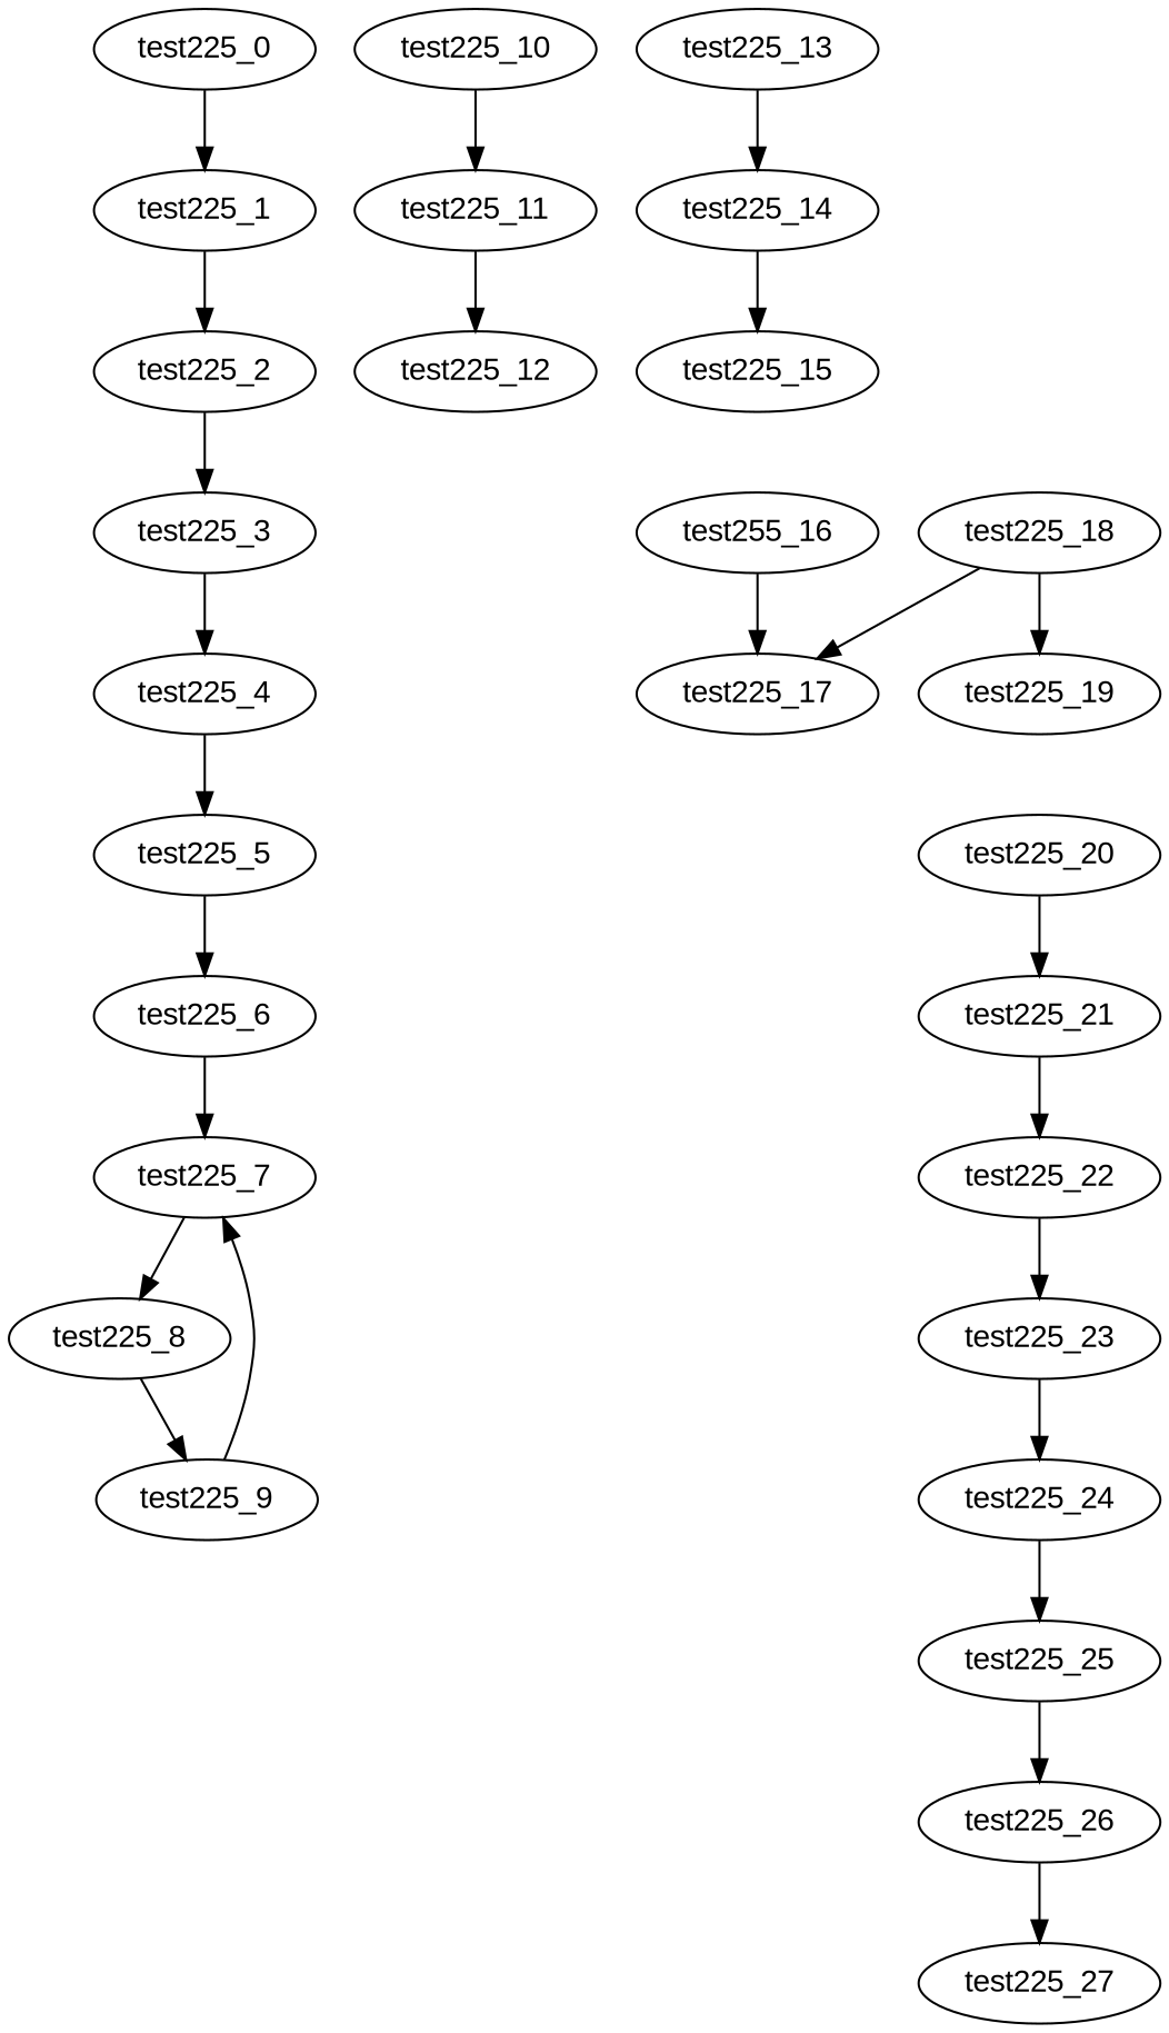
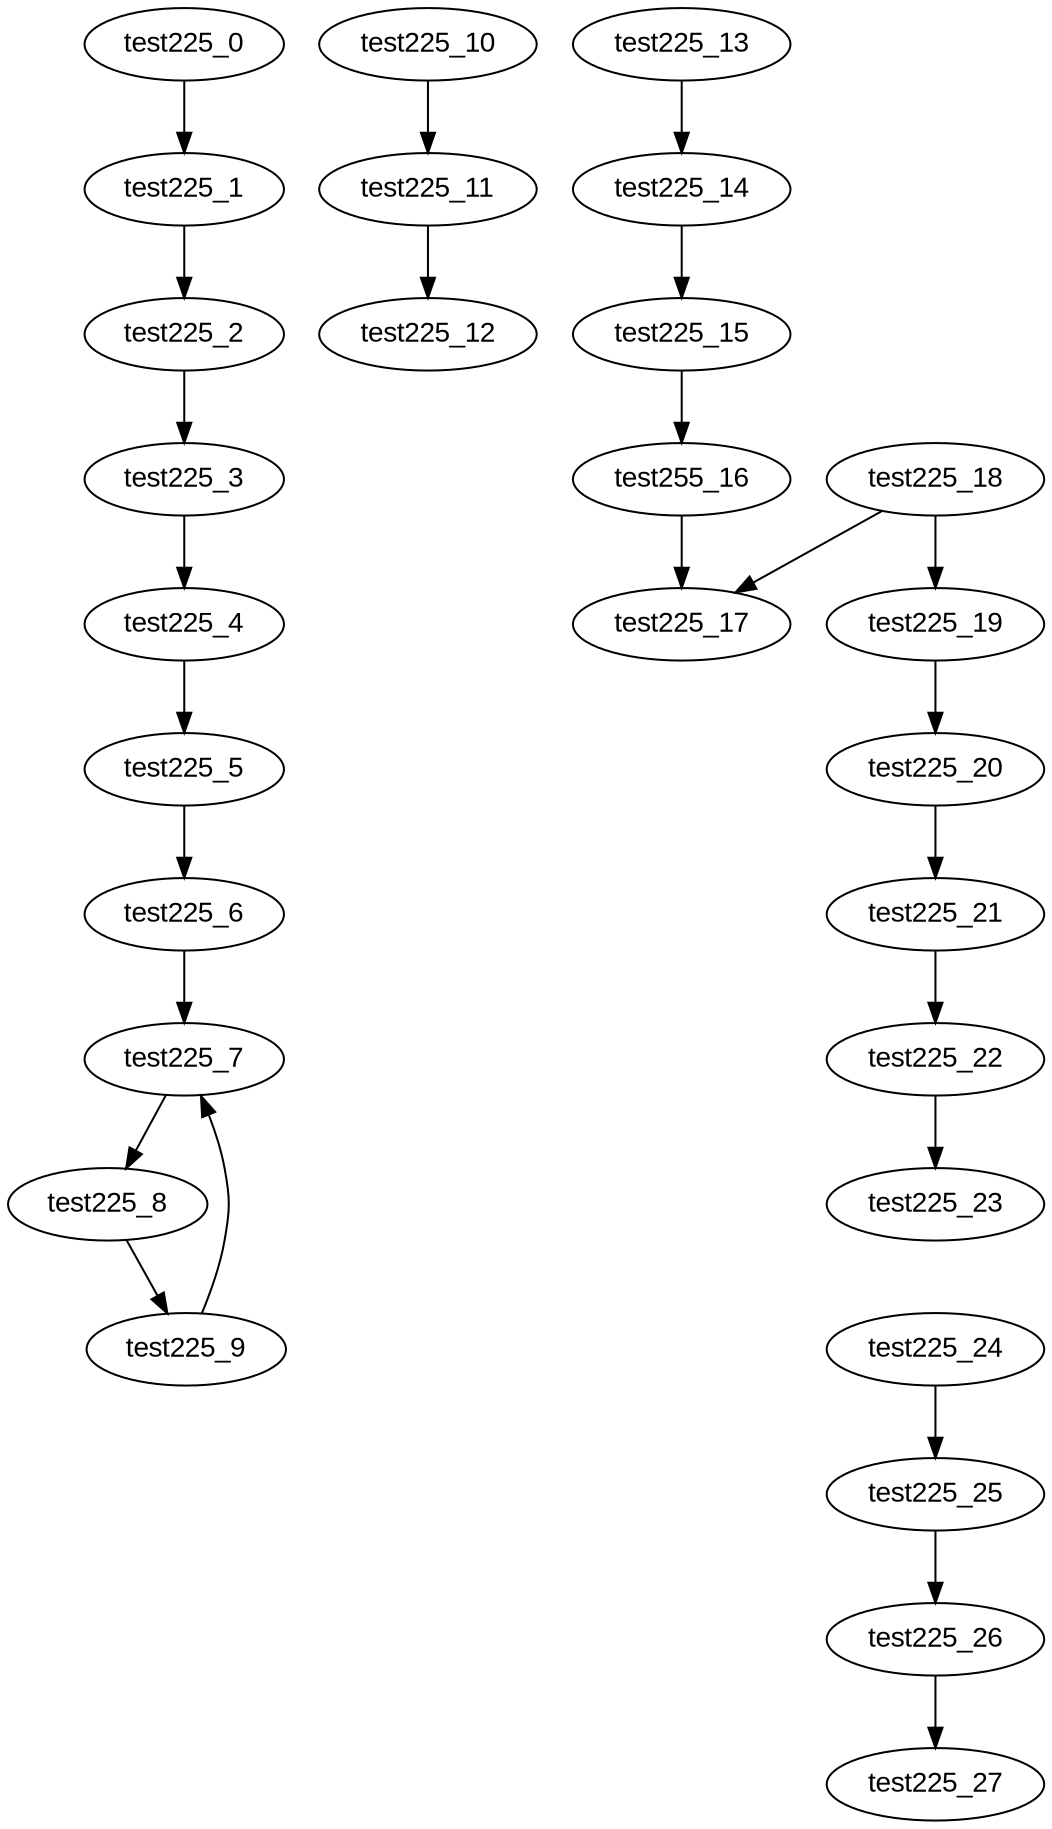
  digraph {
    fontname="Liberation Sans"
    node [fontname="Liberation Sans"]
    edge [fontname="Liberation Sans"]
    test225_0
    test225_1
    test225_2
    test225_3
    test225_4
    test225_5
    test225_6
    test225_7
    test225_8
    test225_9
    test225_10
    test225_11
    test225_12
    test225_13
    test225_14
    test225_15
    n17 [label=test255_16]
    test225_17
    test225_18
    test225_19
    test225_20
    test225_21
    test225_22
    test225_23
    test225_24
    test225_25
    test225_26
    test225_27
    test225_0 -> test225_1
    test225_1 -> test225_2
    test225_2 -> test225_3
    test225_3 -> test225_4
    test225_4 -> test225_5
    test225_5 -> test225_6
    test225_6 -> test225_7
    test225_7 -> test225_8
    test225_8 -> test225_9
    test225_9 -> test225_7
    test225_10 -> test225_11
    test225_11 -> test225_12
    test225_13 -> test225_14
    test225_14 -> test225_15
+   test225_15 -> n17
    n17 -> test225_17
    test225_18 -> test225_17
    test225_18 -> test225_19
+   test225_19 -> test225_20
    test225_20 -> test225_21
    test225_21 -> test225_22
    test225_22 -> test225_23
-   test225_23 -> test225_24
    test225_24 -> test225_25
    test225_25 -> test225_26
    test225_26 -> test225_27
  }
